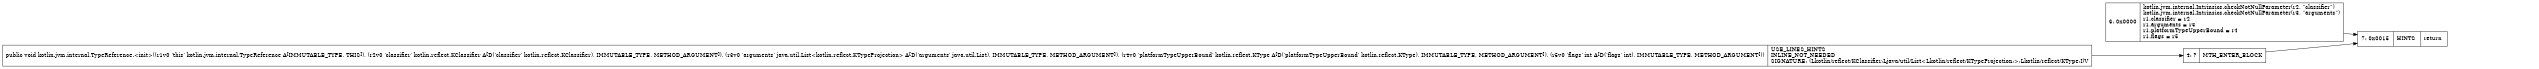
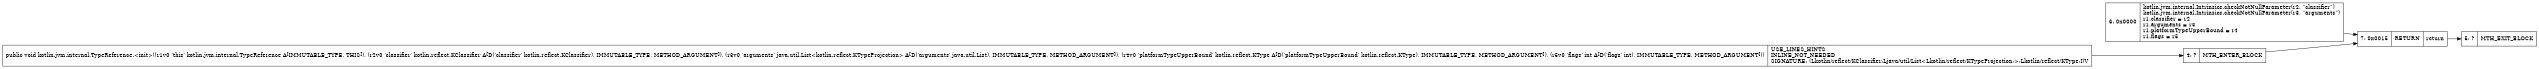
  digraph {
    rankdir=LR
    node [shape=record]
    n1 [label="{4\:\ ?|MTH_ENTER_BLOCK\l}"]
-   n2 [label="{7\:\ 0x0015|HINTS\l|return\l}"]
+   n2 [label="{7\:\ 0x0015|RETURN\l|return\l}"]
    n3 [label="{6\:\ 0x0000|kotlin.jvm.internal.Intrinsics.checkNotNullParameter(r2, \"classifier\")\lkotlin.jvm.internal.Intrinsics.checkNotNullParameter(r3, \"arguments\")\lr1.classifier = r2\lr1.arguments = r3\lr1.platformTypeUpperBound = r4\lr1.flags = r5\l}"]
+   n4 [label="{5\:\ ?|MTH_EXIT_BLOCK\l}"]
    n5 [label="{public void kotlin.jvm.internal.TypeReference.\<init\>((r1v0 'this' kotlin.jvm.internal.TypeReference A[IMMUTABLE_TYPE, THIS]), (r2v0 'classifier' kotlin.reflect.KClassifier A[D('classifier' kotlin.reflect.KClassifier), IMMUTABLE_TYPE, METHOD_ARGUMENT]), (r3v0 'arguments' java.util.List\<kotlin.reflect.KTypeProjection\> A[D('arguments' java.util.List), IMMUTABLE_TYPE, METHOD_ARGUMENT]), (r4v0 'platformTypeUpperBound' kotlin.reflect.KType A[D('platformTypeUpperBound' kotlin.reflect.KType), IMMUTABLE_TYPE, METHOD_ARGUMENT]), (r5v0 'flags' int A[D('flags' int), IMMUTABLE_TYPE, METHOD_ARGUMENT]))  | USE_LINES_HINTS\lINLINE_NOT_NEEDED\lSIGNATURE: (Lkotlin\/reflect\/KClassifier;Ljava\/util\/List\<Lkotlin\/reflect\/KTypeProjection;\>;Lkotlin\/reflect\/KType;I)V\l}"]
    n1 -> n2
+   n2 -> n4
    n3 -> n2
    n5 -> n1
  }
